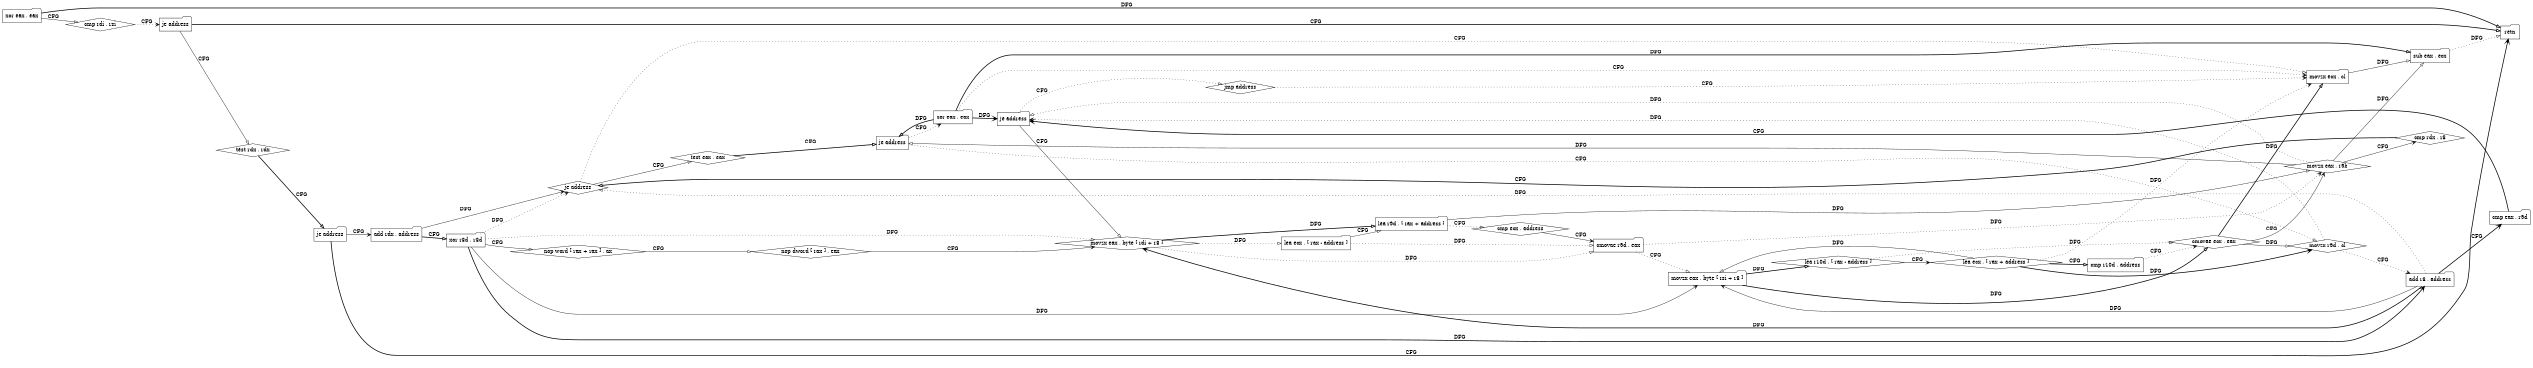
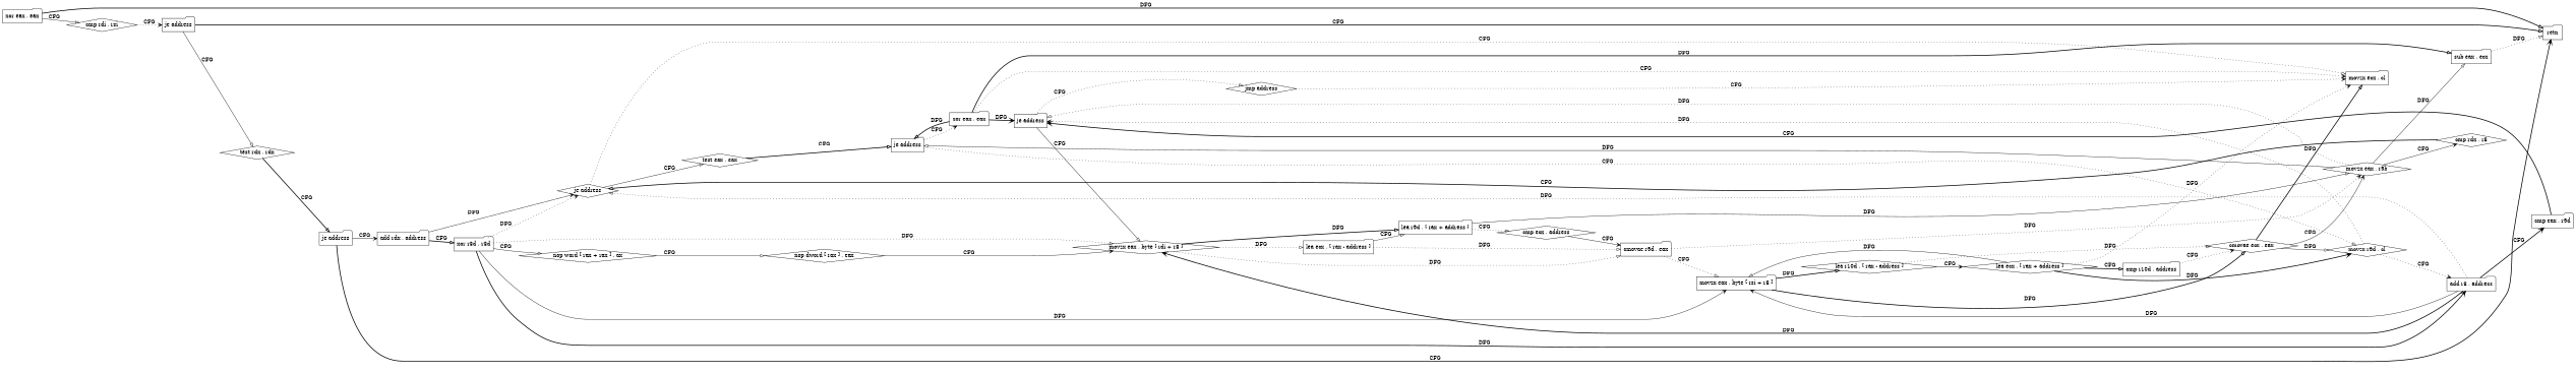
  digraph {
    rankdir=LR
    node [shape=folder]
    edge [arrowhead=onormal style=dotted]
    n1 [label="xor eax , eax"]
    n2 [label="cmp rdi , rsi" shape=diamond]
    n3 [label=retn]
    n4 [label="je address"]
    n5 [label="test rdx , rdx" shape=diamond]
    n6 [label="je address"]
    n7 [label="add rdx , address"]
    n8 [label="xor r8d , r8d"]
    n9 [label="je address" shape=diamond]
    n10 [label="nop word [ rax + rax ] , ax" shape=diamond]
    n11 [label="movzx eax , byte [ rdi + r8 ]" shape=diamond]
    n12 [label="add r8 , address"]
    n13 [label="movzx eax , byte [ rsi + r8 ]"]
    n14 [label="movzx ecx , cl"]
    n15 [label="test eax , eax" shape=diamond]
    n16 [label="nop dword [ rax ] , eax" shape=diamond]
    n17 [label="lea ecx , [ rax - address ]"]
    n18 [label="lea r9d , [ rax + address ]"]
    n19 [label="cmovae r9d , eax"]
    n20 [label="cmp eax , r9d"]
    n21 [label="lea r10d , [ rax - address ]" shape=diamond]
    n22 [label="cmovae ecx , eax" shape=diamond]
    n23 [label="cmp ecx , address" shape=diamond]
    n24 [label="movzx eax , r9b" shape=diamond]
    n25 [label="sub eax , ecx"]
    n26 [label="je address"]
    n27 [label="xor eax , eax"]
    n28 [label="movzx r9d , cl" shape=diamond]
    n29 [label="je address"]
    n30 [label="jmp address" shape=diamond]
    n31 [label="cmp rdx , r8" shape=diamond]
    n32 [label="lea ecx , [ rax + address ]" shape=diamond]
    n33 [label="cmp r10d , address"]
    n1 -> n2 [label=CFG style=solid]
    n1 -> n3 [label=DFG style=bold]
    n2 -> n4 [arrowhead=vee label=CFG]
    n4 -> n3 [label=CFG style=bold]
    n4 -> n5 [label=CFG style=solid]
    n5 -> n6 [label=CFG style=bold]
    n6 -> n3 [arrowhead=vee label=CFG style=bold]
    n6 -> n7 [arrowhead=vee label=CFG style=solid]
    n7 -> n8 [label=CFG style=bold]
    n7 -> n9 [arrowhead=vee label=DFG style=solid]
    n8 -> n9 [arrowhead=vee label=DFG]
    n8 -> n10 [label=CFG style=solid]
    n8 -> n11 [label=DFG]
    n8 -> n12 [arrowhead=vee label=DFG style=bold]
    n8 -> n13 [arrowhead=vee label=DFG style=solid]
    n9 -> n14 [label=CFG]
    n9 -> n15 [label=CFG style=solid]
    n10 -> n16 [label=CFG style=solid]
    n11 -> n17 [label=DFG]
    n11 -> n18 [label=DFG style=bold]
    n11 -> n19 [label=DFG]
    n12 -> n9 [label=DFG]
    n12 -> n11 [arrowhead=vee label=DFG style=bold]
    n12 -> n13 [arrowhead=vee label=DFG style=solid]
    n12 -> n20 [arrowhead=vee label=CFG style=bold]
    n13 -> n21 [label=DFG style=bold]
    n13 -> n22 [label=DFG style=bold]
-   n14 -> n25 [label=DFG style=solid]
    n15 -> n26 [label=CFG style=bold]
    n16 -> n11 [arrowhead=vee label=CFG style=solid]
    n17 -> n18 [label=CFG style=solid]
    n17 -> n19 [label=DFG]
    n18 -> n23 [label=CFG]
    n18 -> n24 [label=DFG style=solid]
    n19 -> n13 [label=CFG]
    n19 -> n24 [arrowhead=vee label=DFG]
    n20 -> n29 [arrowhead=vee label=CFG style=bold]
    n21 -> n22 [label=DFG]
    n21 -> n32 [arrowhead=vee label=CFG style=solid]
    n22 -> n14 [label=DFG style=bold]
    n22 -> n24 [arrowhead=vee label=CFG style=solid]
    n22 -> n28 [label=DFG style=solid]
    n23 -> n19 [arrowhead=vee label=CFG style=solid]
    n24 -> n25 [label=DFG style=solid]
    n24 -> n26 [label=DFG style=solid]
    n24 -> n29 [label=DFG]
    n24 -> n31 [arrowhead=vee label=CFG style=solid]
    n25 -> n3 [label=DFG]
    n26 -> n27 [arrowhead=vee label=CFG]
    n26 -> n28 [label=CFG]
    n27 -> n14 [arrowhead=vee label=CFG]
    n27 -> n25 [label=DFG style=bold]
    n27 -> n26 [label=DFG style=bold]
    n27 -> n29 [arrowhead=vee label=DFG style=bold]
    n28 -> n12 [arrowhead=vee label=CFG]
    n28 -> n29 [arrowhead=vee label=DFG]
    n29 -> n11 [label=CFG style=solid]
    n29 -> n30 [label=CFG]
    n30 -> n14 [arrowhead=vee label=CFG]
    n31 -> n9 [label=CFG style=bold]
    n32 -> n13 [label=DFG style=solid]
    n32 -> n14 [arrowhead=vee label=DFG]
    n32 -> n28 [arrowhead=vee label=DFG style=bold]
    n32 -> n33 [label=CFG style=bold]
    n33 -> n22 [arrowhead=vee label=CFG]
  }
